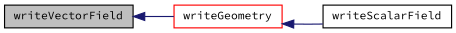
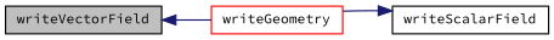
  digraph {
    fontname="Source Code Pro"
    rankdir=LR
    node [color=black fontname="Source Code Pro" fontsize=10 shape=record]
    edge [color=midnightblue dir=back fontname="Source Code Pro" fontsize=10 labelfontname=FreeSans labelfontsize=10 style=solid]
    n1 [fillcolor=grey75 fontcolor=black height=0.2 label=writeVectorField style=filled width=0.4]
    n2 [color=red height=0.2 label=writeGeometry width=0.4]
    n3 [height=0.2 label=writeScalarField width=0.4]
    n1 -> n2
-   n2 -> n3
+   n3 -> n2
  }
